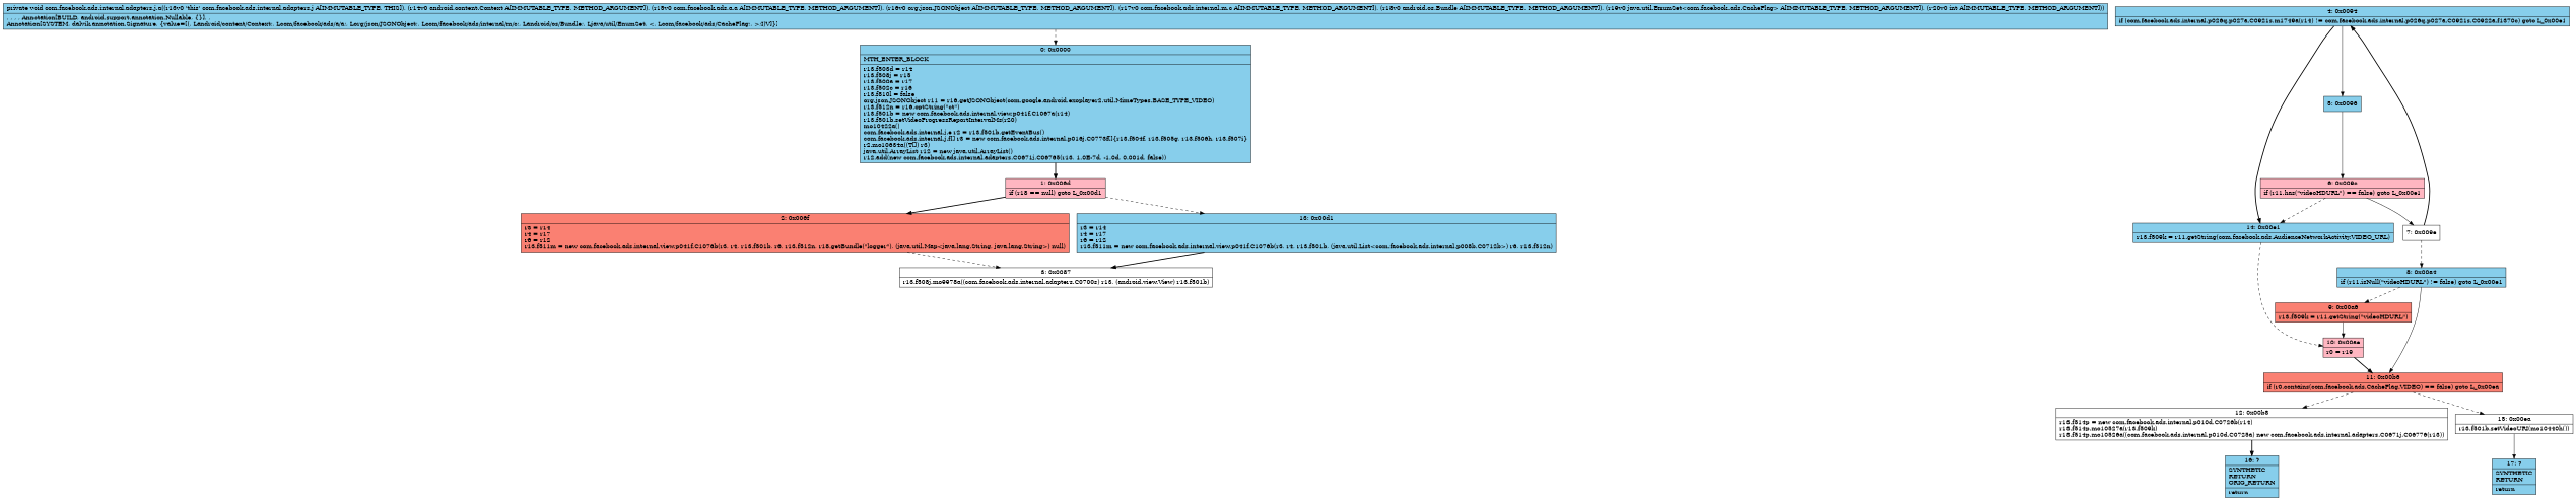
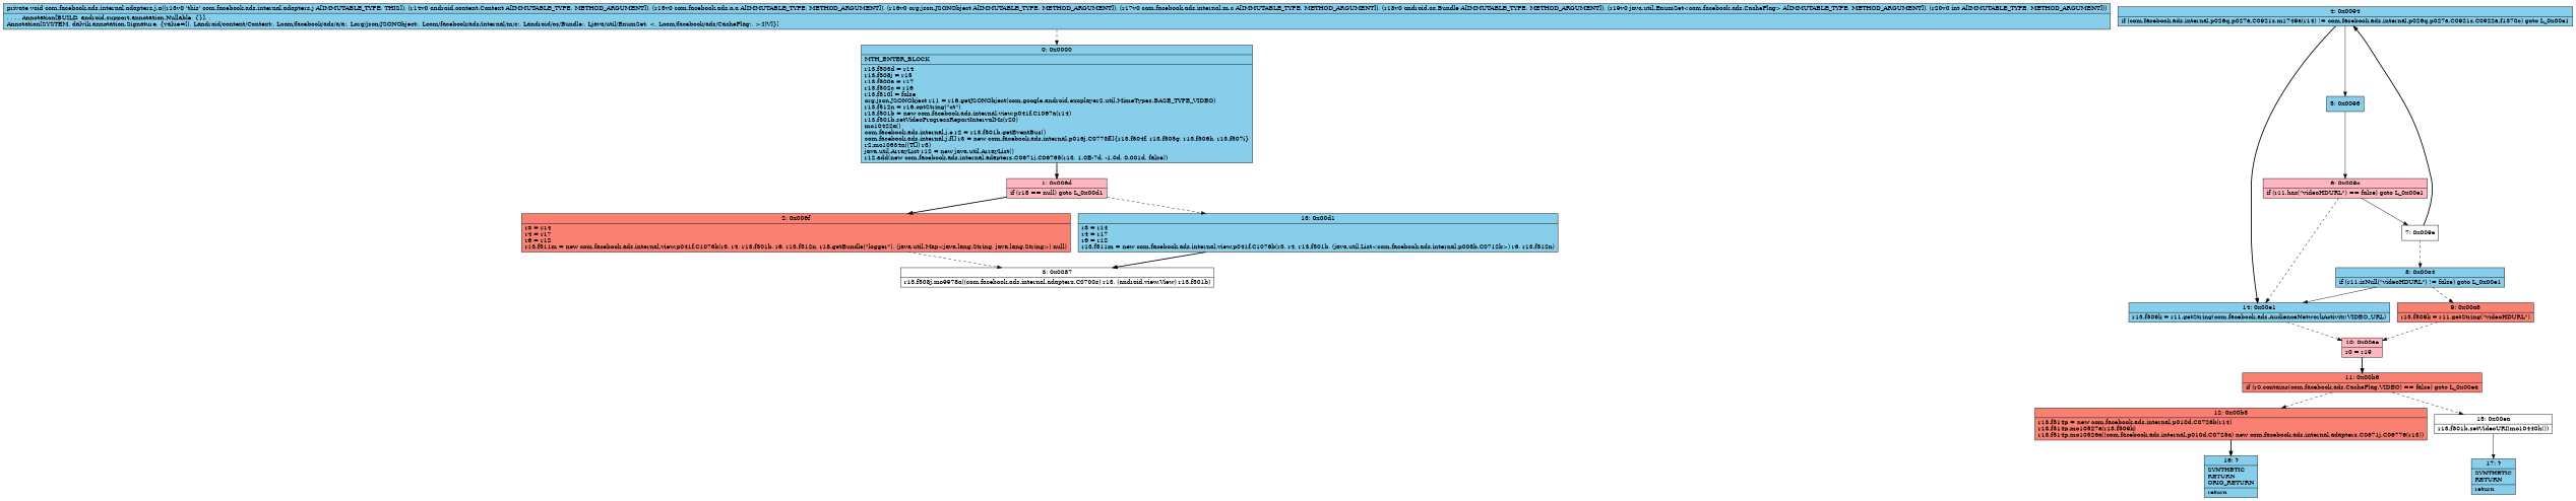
  digraph {
    node [fillcolor=skyblue shape=record style=filled]
    edge [style=dashed]
    n1 [label="{0\:\ 0x0000|MTH_ENTER_BLOCK\l|r13.f503d = r14\lr13.f508j = r15\lr13.f500a = r17\lr13.f502c = r16\lr13.f810l = false\lorg.json.JSONObject r11 = r16.getJSONObject(com.google.android.exoplayer2.util.MimeTypes.BASE_TYPE_VIDEO)\lr13.f512n = r16.optString(\"ct\")\lr13.f501b = new com.facebook.ads.internal.view.p041f.C1067a(r14)\lr13.f501b.setVideoProgressReportIntervalMs(r20)\lmo10422a()\lcom.facebook.ads.internal.j.e r2 = r13.f501b.getEventBus()\lcom.facebook.ads.internal.j.f[] r3 = new com.facebook.ads.internal.p016j.C0773f[]\{r13.f504f, r13.f505g, r13.f506h, r13.f507i\}\lr2.mo10634a((T[]) r3)\ljava.util.ArrayList r12 = new java.util.ArrayList()\lr12.add(new com.facebook.ads.internal.adapters.C0671j.C06765(r13, 1.0E\-7d, \-1.0d, 0.001d, false))\l}"]
    n2 [fillcolor=lightpink label="{1\:\ 0x006d|if (r18 == null) goto L_0x00d1\l}"]
    n3 [fillcolor=salmon label="{2\:\ 0x006f|r3 = r14\lr4 = r17\lr6 = r12\lr13.f511m = new com.facebook.ads.internal.view.p041f.C1076b(r3, r4, r13.f501b, r6, r13.f512n, r18.getBundle(\"logger\"), (java.util.Map\<java.lang.String, java.lang.String\>) null)\l}"]
    n4 [label="{13\:\ 0x00d1|r3 = r14\lr4 = r17\lr6 = r12\lr13.f511m = new com.facebook.ads.internal.view.p041f.C1076b(r3, r4, r13.f501b, (java.util.List\<com.facebook.ads.internal.p008b.C0712b\>) r6, r13.f512n)\l}"]
    n5 [fillcolor=white label="{3\:\ 0x0087|r13.f508j.mo9978a((com.facebook.ads.internal.adapters.C0700s) r13, (android.view.View) r13.f501b)\l}"]
    n6 [label="{4\:\ 0x0094|if (com.facebook.ads.internal.p026q.p027a.C0921s.m1749a(r14) != com.facebook.ads.internal.p026q.p027a.C0921s.C0922a.f1370c) goto L_0x00e1\l}"]
    n7 [label="{5\:\ 0x0096}"]
    n8 [label="{14\:\ 0x00e1|r13.f509k = r11.getString(com.facebook.ads.AudienceNetworkActivity.VIDEO_URL)\l}"]
    n9 [fillcolor=lightpink label="{6\:\ 0x009c|if (r11.has(\"videoHDURL\") == false) goto L_0x00e1\l}"]
    n10 [fillcolor=lightpink label="{10\:\ 0x00ae|r0 = r19\l}"]
    n11 [fillcolor=white label="{7\:\ 0x009e}"]
    n12 [label="{8\:\ 0x00a4|if (r11.isNull(\"videoHDURL\") != false) goto L_0x00e1\l}"]
    n13 [fillcolor=salmon label="{9\:\ 0x00a6|r13.f509k = r11.getString(\"videoHDURL\")\l}"]
    n14 [fillcolor=salmon label="{11\:\ 0x00b6|if (r0.contains(com.facebook.ads.CacheFlag.VIDEO) == false) goto L_0x00ea\l}"]
-   n15 [fillcolor=white label="{12\:\ 0x00b8|r13.f514p = new com.facebook.ads.internal.p010d.C0726b(r14)\lr13.f514p.mo10527a(r13.f509k)\lr13.f514p.mo10526a((com.facebook.ads.internal.p010d.C0725a) new com.facebook.ads.internal.adapters.C0671j.C06776(r13))\l}"]
+   n15 [fillcolor=salmon label="{12\:\ 0x00b8|r13.f514p = new com.facebook.ads.internal.p010d.C0726b(r14)\lr13.f514p.mo10527a(r13.f509k)\lr13.f514p.mo10526a((com.facebook.ads.internal.p010d.C0725a) new com.facebook.ads.internal.adapters.C0671j.C06776(r13))\l}"]
    n16 [fillcolor=white label="{15\:\ 0x00ea|r13.f501b.setVideoURI(mo10440h())\l}"]
    n17 [label="{16\:\ ?|SYNTHETIC\lRETURN\lORIG_RETURN\l|return\l}"]
    n18 [label="{17\:\ ?|SYNTHETIC\lRETURN\l|return\l}"]
    n19 [label="{private void com.facebook.ads.internal.adapters.j.a((r13v0 'this' com.facebook.ads.internal.adapters.j A[IMMUTABLE_TYPE, THIS]), (r14v0 android.content.Context A[IMMUTABLE_TYPE, METHOD_ARGUMENT]), (r15v0 com.facebook.ads.a.a A[IMMUTABLE_TYPE, METHOD_ARGUMENT]), (r16v0 org.json.JSONObject A[IMMUTABLE_TYPE, METHOD_ARGUMENT]), (r17v0 com.facebook.ads.internal.m.c A[IMMUTABLE_TYPE, METHOD_ARGUMENT]), (r18v0 android.os.Bundle A[IMMUTABLE_TYPE, METHOD_ARGUMENT]), (r19v0 java.util.EnumSet\<com.facebook.ads.CacheFlag\> A[IMMUTABLE_TYPE, METHOD_ARGUMENT]), (r20v0 int A[IMMUTABLE_TYPE, METHOD_ARGUMENT]))  | , , , , Annotation[BUILD, android.support.annotation.Nullable, \{\}], , \lAnnotation[SYSTEM, dalvik.annotation.Signature, \{value=[(, Landroid\/content\/Context;, Lcom\/facebook\/ads\/a\/a;, Lorg\/json\/JSONObject;, Lcom\/facebook\/ads\/internal\/m\/c;, Landroid\/os\/Bundle;, Ljava\/util\/EnumSet, \<, Lcom\/facebook\/ads\/CacheFlag;, \>;I)V]\}]\l}"]
    n1 -> n2 [style=bold]
    n2 -> n3 [style=bold]
    n2 -> n4
    n3 -> n5
    n4 -> n5 [style=bold]
    n6 -> n7 [style=solid]
    n6 -> n8 [style=bold]
    n7 -> n9 [style=solid]
    n8 -> n10
    n9 -> n8
    n9 -> n11 [style=solid]
    n10 -> n14 [style=bold]
    n11 -> n6 [style=bold]
    n11 -> n12
-   n12 -> n14 [style=solid]
+   n12 -> n8 [style=solid]
    n12 -> n13
-   n13 -> n10 [style=solid]
+   n13 -> n10
    n14 -> n15
    n14 -> n16
    n15 -> n17 [style=bold]
    n16 -> n18 [style=solid]
    n19 -> n1
  }
